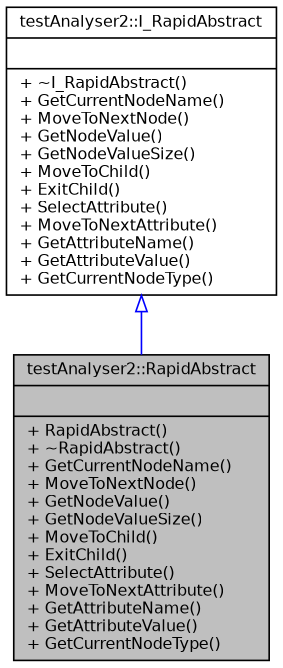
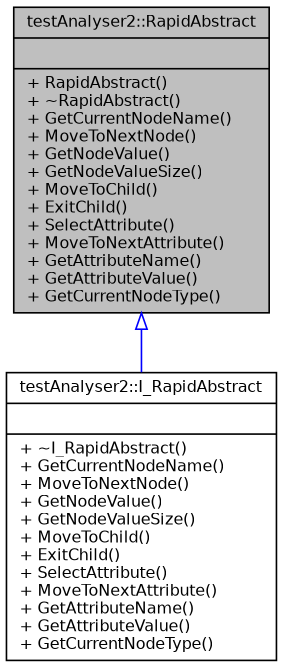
  digraph {
    node [color=black fontname=Helvetica fontsize=10 shape=record style=filled]
    n1 [fillcolor=grey75 fontcolor=black height=0.2 label="{testAnalyser2::RapidAbstract\n||+ RapidAbstract()\l+ ~RapidAbstract()\l+ GetCurrentNodeName()\l+ MoveToNextNode()\l+ GetNodeValue()\l+ GetNodeValueSize()\l+ MoveToChild()\l+ ExitChild()\l+ SelectAttribute()\l+ MoveToNextAttribute()\l+ GetAttributeName()\l+ GetAttributeValue()\l+ GetCurrentNodeType()\l}" width=0.4]
    n2 [fillcolor=white height=0.2 label="{testAnalyser2::I_RapidAbstract\n||+ ~I_RapidAbstract()\l+ GetCurrentNodeName()\l+ MoveToNextNode()\l+ GetNodeValue()\l+ GetNodeValueSize()\l+ MoveToChild()\l+ ExitChild()\l+ SelectAttribute()\l+ MoveToNextAttribute()\l+ GetAttributeName()\l+ GetAttributeValue()\l+ GetCurrentNodeType()\l}" width=0.4]
-   n2 -> n1 [arrowtail=onormal color=blue dir=back fontname=Helvetica fontsize=10 labelfontname=Helvetica labelfontsize=10 style=solid]
+   n1 -> n2 [arrowtail=onormal color=blue dir=back fontname=Helvetica fontsize=10 labelfontname=Helvetica labelfontsize=10 style=solid]
  }
